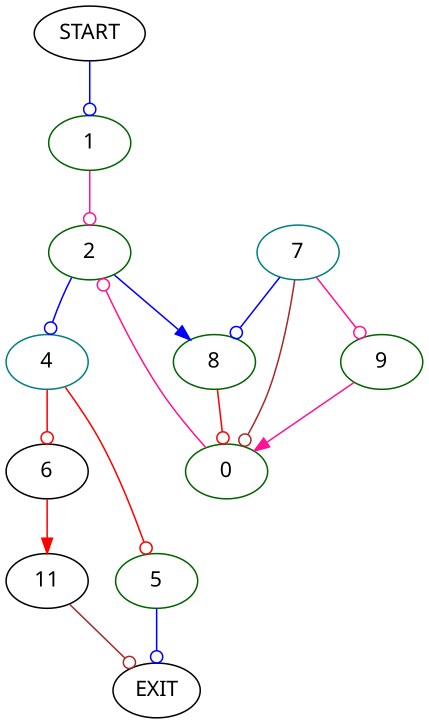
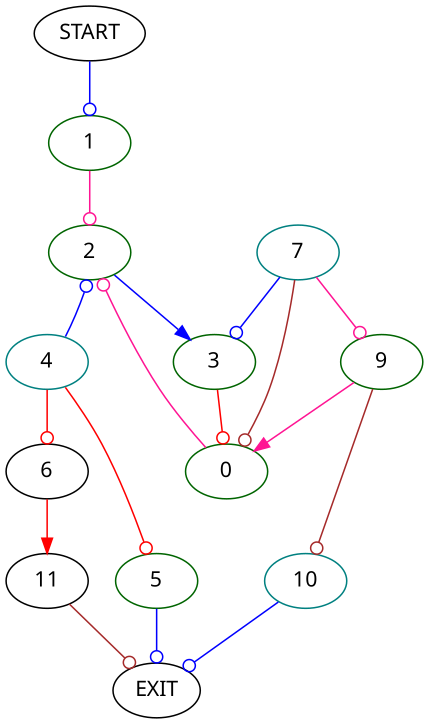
  digraph {
    fontname="Noto Sans"
    node [color=darkgreen fontname="Noto Sans"]
    edge [arrowhead=odot color=blue fontname="Noto Sans"]
    n1 [color=black label=START]
    1
    2
    n4 [color=black label=EXIT]
-   3 [label=8]
+   3
    4 [color=teal]
    n7 [label=0]
    5
    6 [color=black]
    7 [color=teal]
    9
    11 [color=black]
+   10 [color=teal]
    n1 -> 1
    1 -> 2 [color=deeppink]
    2 -> 3 [arrowhead=normal]
-   2 -> 4
+   4 -> 2
    3 -> n7 [color=red]
    4 -> 5 [color=red]
    4 -> 6 [color=red]
    n7 -> 2 [color=deeppink]
    5 -> n4
    6 -> 11 [arrowhead=normal color=red]
    7 -> 3
    7 -> n7 [color=brown]
    7 -> 9 [color=deeppink]
    9 -> n7 [arrowhead=normal color=deeppink]
+   9 -> 10 [color=brown]
    11 -> n4 [color=brown]
+   10 -> n4
  }
